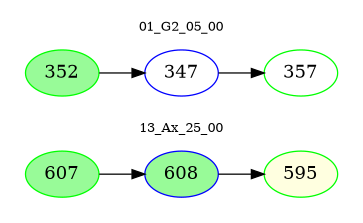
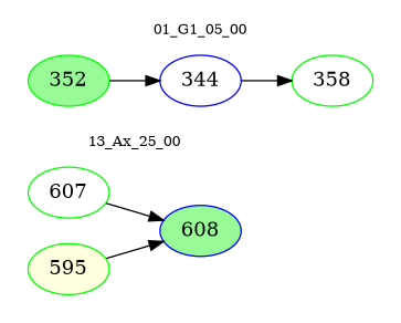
  digraph {
    rankdir=LR
    node [color=green fillcolor=palegreen style=filled]
    edge [color=black]
-   n1 [label=607]
+   n1 [fillcolor=white label=607]
    n2 [color=blue label=608]
    n3 [fillcolor=lightyellow label=595]
    n4 [label=352]
-   n5 [color=blue fillcolor=white label=347]
-   n6 [fillcolor=white label=357]
+   n5 [color=blue fillcolor=white label=344]
+   n6 [fillcolor=white label=358]
    subgraph cluster_1 {
      color=white
      fontsize=10
      label="13_Ax_25_00"
      n1
      n2
      n3
    }
    subgraph cluster_2 {
      color=white
      fontsize=10
-     label="01_G2_05_00"
+     label="01_G1_05_00"
      n4
      n5
      n6
    }
    n1 -> n2
-   n2 -> n3
+   n3 -> n2
    n4 -> n5
    n5 -> n6
  }
